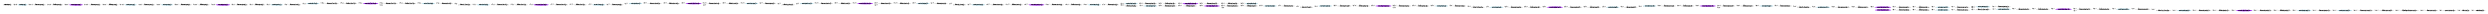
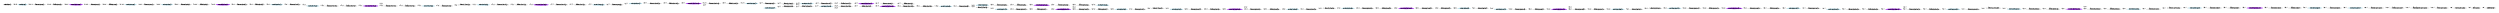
  strict digraph {
    rankdir=LR
    node [style=filled type=conv2d]
    edge [style=solid]
    n1 [label="nncf_model_input_#0" type=nncf_model_input]
    n2 [color=lightblue label="conv2d_OW32_G5_#1"]
    n3 [label="batch_norm_IW32_OW32_#2" type=batch_norm]
    n4 [label="hardtanh_IW32_OW32_#3" type=hardtanh]
    n5 [color=purple label="DW_conv2d_IW32_OW32_G5_#4"]
    n6 [label="batch_norm_IW32_OW32_#5" type=batch_norm]
    n7 [label="hardtanh_IW32_OW32_#6" type=hardtanh]
    n8 [color=lightblue label="conv2d_IW32_OW16_G6_#7"]
    n9 [label="batch_norm_IW16_OW16_#8" type=batch_norm]
    n10 [color=lightblue label="conv2d_IW16_OW96_G7_#9"]
    n11 [label="batch_norm_IW96_OW96_#10" type=batch_norm]
    n12 [label="hardtanh_IW96_OW96_#11" type=hardtanh]
    n13 [color=purple label="DW_conv2d_IW96_OW96_G7_#12"]
    n14 [label="batch_norm_IW96_OW96_#13" type=batch_norm]
    n15 [label="hardtanh_IW96_OW96_#14" type=hardtanh]
    n16 [color=lightblue label="conv2d_IW96_OW24_G0_#15"]
    n17 [label="batch_norm_IW24_OW24_#16" type=batch_norm]
    n18 [color=lightblue label="conv2d_IW24_OW144_G8_#17"]
    n19 [label="__add___IW[24, 24]_OW24_#25" type=__add__]
    n20 [label="batch_norm_IW144_OW144_#18" type=batch_norm]
    n21 [color=lightblue label="conv2d_IW24_OW144_G9_#26"]
    n22 [label="hardtanh_IW144_OW144_#19" type=hardtanh]
    n23 [color=purple label="DW_conv2d_IW144_OW144_G8_#20"]
    n24 [label="batch_norm_IW144_OW144_#21" type=batch_norm]
    n25 [label="hardtanh_IW144_OW144_#22" type=hardtanh]
    n26 [color=lightblue label="conv2d_IW144_OW24_G0_#23"]
    n27 [label="batch_norm_IW24_OW24_#24" type=batch_norm]
    n28 [label="batch_norm_IW144_OW144_#27" type=batch_norm]
    n29 [label="hardtanh_IW144_OW144_#28" type=hardtanh]
    n30 [color=purple label="DW_conv2d_IW144_OW144_G9_#29"]
    n31 [label="batch_norm_IW144_OW144_#30" type=batch_norm]
    n32 [label="hardtanh_IW144_OW144_#31" type=hardtanh]
    n33 [color=lightblue label="conv2d_IW144_OW32_G1_#32"]
    n34 [label="batch_norm_IW32_OW32_#33" type=batch_norm]
    n35 [color=lightblue label="conv2d_IW32_OW192_G10_#34"]
    n36 [label="__add___IW[32, 32]_OW32_#42" type=__add__]
    n37 [label="batch_norm_IW192_OW192_#35" type=batch_norm]
    n38 [color=lightblue label="conv2d_IW32_OW192_G11_#43"]
    n39 [label="__add___IW[32, 32]_OW32_#51" type=__add__]
    n40 [label="hardtanh_IW192_OW192_#36" type=hardtanh]
    n41 [color=purple label="DW_conv2d_IW192_OW192_G10_#37"]
    n42 [label="batch_norm_IW192_OW192_#38" type=batch_norm]
    n43 [label="hardtanh_IW192_OW192_#39" type=hardtanh]
    n44 [color=lightblue label="conv2d_IW192_OW32_G1_#40"]
    n45 [label="batch_norm_IW32_OW32_#41" type=batch_norm]
    n46 [label="batch_norm_IW192_OW192_#44" type=batch_norm]
    n47 [color=lightblue label="conv2d_IW32_OW192_G12_#52"]
    n48 [label="hardtanh_IW192_OW192_#45" type=hardtanh]
    n49 [color=purple label="DW_conv2d_IW192_OW192_G11_#46"]
    n50 [label="batch_norm_IW192_OW192_#47" type=batch_norm]
    n51 [label="hardtanh_IW192_OW192_#48" type=hardtanh]
    n52 [color=lightblue label="conv2d_IW192_OW32_G1_#49"]
    n53 [label="batch_norm_IW32_OW32_#50" type=batch_norm]
    n54 [label="batch_norm_IW192_OW192_#53" type=batch_norm]
    n55 [label="hardtanh_IW192_OW192_#54" type=hardtanh]
    n56 [color=purple label="DW_conv2d_IW192_OW192_G12_#55"]
    n57 [label="batch_norm_IW192_OW192_#56" type=batch_norm]
    n58 [label="hardtanh_IW192_OW192_#57" type=hardtanh]
    n59 [color=lightblue label="conv2d_IW192_OW64_G2_#58"]
    n60 [label="batch_norm_IW64_OW64_#59" type=batch_norm]
    n61 [color=lightblue label="conv2d_IW64_OW384_G13_#60"]
    n62 [label="__add___IW[64, 64]_OW64_#68" type=__add__]
    n63 [label="batch_norm_IW384_OW384_#61" type=batch_norm]
    n64 [color=lightblue label="conv2d_IW64_OW384_G14_#69"]
    n65 [label="__add___IW[64, 64]_OW64_#77" type=__add__]
    n66 [label="hardtanh_IW384_OW384_#62" type=hardtanh]
    n67 [color=purple label="DW_conv2d_IW384_OW384_G13_#63"]
    n68 [label="batch_norm_IW384_OW384_#64" type=batch_norm]
    n69 [label="hardtanh_IW384_OW384_#65" type=hardtanh]
    n70 [color=lightblue label="conv2d_IW384_OW64_G2_#66"]
    n71 [label="batch_norm_IW384_OW384_#70" type=batch_norm]
    n72 [color=lightblue label="conv2d_IW64_OW384_G15_#78"]
    n73 [label="__add___IW[64, 64]_OW64_#86" type=__add__]
    n74 [label="hardtanh_IW384_OW384_#71" type=hardtanh]
    n75 [color=purple label="DW_conv2d_IW384_OW384_G14_#72"]
    n76 [label="batch_norm_IW384_OW384_#73" type=batch_norm]
    n77 [label="hardtanh_IW384_OW384_#74" type=hardtanh]
    n78 [color=lightblue label="conv2d_IW384_OW64_G2_#75"]
    n79 [label="batch_norm_IW64_OW64_#76" type=batch_norm]
    n80 [label="batch_norm_IW384_OW384_#79" type=batch_norm]
    n81 [color=lightblue label="conv2d_IW64_OW384_G16_#87"]
    n82 [label="hardtanh_IW384_OW384_#80" type=hardtanh]
    n83 [color=purple label="DW_conv2d_IW384_OW384_G15_#81"]
    n84 [label="batch_norm_IW384_OW384_#82" type=batch_norm]
    n85 [label="hardtanh_IW384_OW384_#83" type=hardtanh]
    n86 [color=lightblue label="conv2d_IW384_OW64_G2_#84"]
    n87 [label="batch_norm_IW64_OW64_#85" type=batch_norm]
    n88 [label="batch_norm_IW384_OW384_#88" type=batch_norm]
    n89 [label="hardtanh_IW384_OW384_#89" type=hardtanh]
    n90 [color=purple label="DW_conv2d_IW384_OW384_G16_#90"]
    n91 [label="batch_norm_IW384_OW384_#91" type=batch_norm]
    n92 [label="hardtanh_IW384_OW384_#92" type=hardtanh]
    n93 [color=lightblue label="conv2d_IW384_OW96_G3_#93"]
    n94 [label="batch_norm_IW96_OW96_#94" type=batch_norm]
    n95 [color=lightblue label="conv2d_IW96_OW576_G17_#95"]
    n96 [label="__add___IW[96, 96]_OW96_#103" type=__add__]
    n97 [label="batch_norm_IW576_OW576_#96" type=batch_norm]
    n98 [color=lightblue label="conv2d_IW96_OW576_G19_#113"]
    n99 [label="hardtanh_IW576_OW576_#97" type=hardtanh]
    n100 [color=purple label="DW_conv2d_IW576_OW576_G17_#98"]
    n101 [label="batch_norm_IW576_OW576_#99" type=batch_norm]
    n102 [label="hardtanh_IW576_OW576_#100" type=hardtanh]
    n103 [color=lightblue label="conv2d_IW576_OW96_G3_#101"]
    n104 [label="batch_norm_IW96_OW96_#102" type=batch_norm]
    n105 [label="batch_norm_IW576_OW576_#114" type=batch_norm]
    n106 [label="hardtanh_IW576_OW576_#115" type=hardtanh]
    n107 [color=purple label="DW_conv2d_IW576_OW576_G19_#116"]
    n108 [label="batch_norm_IW576_OW576_#117" type=batch_norm]
    n109 [label="hardtanh_IW576_OW576_#118" type=hardtanh]
    n110 [color=lightblue label="conv2d_IW576_OW160_G4_#119"]
    n111 [label="batch_norm_IW160_OW160_#120" type=batch_norm]
    n112 [color=lightblue label="conv2d_IW160_OW960_G20_#121"]
    n113 [label="__add___IW[160, 160]_OW160_#129" type=__add__]
    n114 [label="batch_norm_IW960_OW960_#122" type=batch_norm]
    n115 [color=lightblue label="conv2d_IW160_OW960_G21_#130"]
    n116 [label="__add___IW[160, 160]_OW160_#138" type=__add__]
+   n117 [label="hardtanh_IW960_OW960_#123" type=hardtanh]
    n118 [color=purple label="DW_conv2d_IW960_OW960_G20_#124"]
    n119 [label="batch_norm_IW960_OW960_#125" type=batch_norm]
    n120 [label="hardtanh_IW960_OW960_#126" type=hardtanh]
    n121 [color=lightblue label="conv2d_IW960_OW160_G4_#127"]
    n122 [label="batch_norm_IW160_OW160_#128" type=batch_norm]
    n123 [label="batch_norm_IW960_OW960_#131" type=batch_norm]
    n124 [color=lightblue label="conv2d_IW160_OW960_G22_#139"]
    n125 [label="hardtanh_IW960_OW960_#132" type=hardtanh]
    n126 [color=purple label="DW_conv2d_IW960_OW960_G21_#133"]
    n127 [label="batch_norm_IW960_OW960_#134" type=batch_norm]
    n128 [label="hardtanh_IW960_OW960_#135" type=hardtanh]
    n129 [color=lightblue label="conv2d_IW960_OW160_G4_#136"]
    n130 [label="batch_norm_IW160_OW160_#137" type=batch_norm]
    n131 [label="batch_norm_IW960_OW960_#140" type=batch_norm]
    n132 [label="hardtanh_IW960_OW960_#141" type=hardtanh]
    n133 [color=purple label="DW_conv2d_IW960_OW960_G22_#142"]
    n134 [label="batch_norm_IW960_OW960_#143" type=batch_norm]
    n135 [label="hardtanh_IW960_OW960_#144" type=hardtanh]
    n136 [color=lightblue label="conv2d_IW960_OW320_G23_#145"]
    n137 [label="batch_norm_IW320_OW320_#146" type=batch_norm]
    n138 [color=lightblue label="conv2d_IW320_OW1280_G24_#147"]
    n139 [label="batch_norm_IW1280_OW1280_#148" type=batch_norm]
    n140 [label="hardtanh_IW1280_OW1280_#149" type=hardtanh]
    n141 [label="adaptive_avg_pool2d_IW1280_OW1280_#150" type=adaptive_avg_pool2d]
    n142 [label="flatten_IW1280_OW1280_#151" type=flatten]
    n143 [label="dropout_IW1280_OW1280_#152" type=dropout]
    n144 [label="linear_IW1280_#153" type=linear]
    n145 [label="nncf_model_output_#154" type=nncf_model_output]
    n1 -> n2 [label="(1, 3, 32, 32)"]
    n2 -> n3 [label="(1, 32, 16, 16)"]
    n3 -> n4 [label="(1, 32, 16, 16)"]
    n4 -> n5 [label="(1, 32, 16, 16)"]
    n5 -> n6 [label="(1, 32, 16, 16)"]
    n6 -> n7 [label="(1, 32, 16, 16)"]
    n7 -> n8 [label="(1, 32, 16, 16)"]
    n8 -> n9 [label="(1, 16, 16, 16)"]
    n9 -> n10 [label="(1, 16, 16, 16)"]
    n10 -> n11 [label="(1, 96, 16, 16)"]
    n11 -> n12 [label="(1, 96, 16, 16)"]
    n12 -> n13 [label="(1, 96, 16, 16)"]
    n13 -> n14 [label="(1, 96, 8, 8)"]
    n14 -> n15 [label="(1, 96, 8, 8)"]
    n15 -> n16 [label="(1, 96, 8, 8)"]
    n16 -> n17 [label="(1, 24, 8, 8)"]
    n17 -> n18 [label="(1, 24, 8, 8)"]
    n17 -> n19 [label="(1, 24, 8, 8)"]
    n18 -> n20 [label="(1, 144, 8, 8)"]
    n19 -> n21 [label="(1, 24, 8, 8)"]
    n20 -> n22 [label="(1, 144, 8, 8)"]
    n21 -> n28 [label="(1, 144, 8, 8)"]
    n22 -> n23 [label="(1, 144, 8, 8)"]
    n23 -> n24 [label="(1, 144, 8, 8)"]
    n24 -> n25 [label="(1, 144, 8, 8)"]
    n25 -> n26 [label="(1, 144, 8, 8)"]
    n26 -> n27 [label="(1, 24, 8, 8)"]
    n27 -> n19 [label="(1, 24, 8, 8)"]
    n28 -> n29 [label="(1, 144, 8, 8)"]
    n29 -> n30 [label="(1, 144, 8, 8)"]
    n30 -> n31 [label="(1, 144, 4, 4)"]
    n31 -> n32 [label="(1, 144, 4, 4)"]
    n32 -> n33 [label="(1, 144, 4, 4)"]
    n33 -> n34 [label="(1, 32, 4, 4)"]
    n34 -> n35 [label="(1, 32, 4, 4)"]
    n34 -> n36 [label="(1, 32, 4, 4)"]
    n35 -> n37 [label="(1, 192, 4, 4)"]
    n36 -> n38 [label="(1, 32, 4, 4)"]
    n36 -> n39 [label="(1, 32, 4, 4)"]
    n37 -> n40 [label="(1, 192, 4, 4)"]
    n38 -> n46 [label="(1, 192, 4, 4)"]
    n39 -> n47 [label="(1, 32, 4, 4)"]
    n40 -> n41 [label="(1, 192, 4, 4)"]
    n41 -> n42 [label="(1, 192, 4, 4)"]
    n42 -> n43 [label="(1, 192, 4, 4)"]
    n43 -> n44 [label="(1, 192, 4, 4)"]
    n44 -> n45 [label="(1, 32, 4, 4)"]
    n45 -> n36 [label="(1, 32, 4, 4)"]
    n46 -> n48 [label="(1, 192, 4, 4)"]
    n47 -> n54 [label="(1, 192, 4, 4)"]
    n48 -> n49 [label="(1, 192, 4, 4)"]
    n49 -> n50 [label="(1, 192, 4, 4)"]
    n50 -> n51 [label="(1, 192, 4, 4)"]
-   n51 -> n52 [label="(1, 192, 4, 4)"]
+   n52 -> n51 [label="(1, 192, 4, 4)"]
    n52 -> n53 [label="(1, 32, 4, 4)"]
    n53 -> n39 [label="(1, 32, 4, 4)"]
    n54 -> n55 [label="(1, 192, 4, 4)"]
    n55 -> n56 [label="(1, 192, 4, 4)"]
    n56 -> n57 [label="(1, 192, 2, 2)"]
    n57 -> n58 [label="(1, 192, 2, 2)"]
    n58 -> n59 [label="(1, 192, 2, 2)"]
    n59 -> n60 [label="(1, 64, 2, 2)"]
    n60 -> n61 [label="(1, 64, 2, 2)"]
    n60 -> n62 [label="(1, 64, 2, 2)"]
    n61 -> n63 [label="(1, 384, 2, 2)"]
    n62 -> n64 [label="(1, 64, 2, 2)"]
    n62 -> n65 [label="(1, 64, 2, 2)"]
    n63 -> n66 [label="(1, 384, 2, 2)"]
    n64 -> n71 [label="(1, 384, 2, 2)"]
    n65 -> n72 [label="(1, 64, 2, 2)"]
    n65 -> n73 [label="(1, 64, 2, 2)"]
    n66 -> n67 [label="(1, 384, 2, 2)"]
    n67 -> n68 [label="(1, 384, 2, 2)"]
    n68 -> n69 [label="(1, 384, 2, 2)"]
    n69 -> n70 [label="(1, 384, 2, 2)"]
    n71 -> n74 [label="(1, 384, 2, 2)"]
    n72 -> n80 [label="(1, 384, 2, 2)"]
    n73 -> n81 [label="(1, 64, 2, 2)"]
    n74 -> n75 [label="(1, 384, 2, 2)"]
    n75 -> n76 [label="(1, 384, 2, 2)"]
    n76 -> n77 [label="(1, 384, 2, 2)"]
    n77 -> n78 [label="(1, 384, 2, 2)"]
    n78 -> n79 [label="(1, 64, 2, 2)"]
    n79 -> n65 [label="(1, 64, 2, 2)"]
    n80 -> n82 [label="(1, 384, 2, 2)"]
    n81 -> n88 [label="(1, 384, 2, 2)"]
    n82 -> n83 [label="(1, 384, 2, 2)"]
    n83 -> n84 [label="(1, 384, 2, 2)"]
    n84 -> n85 [label="(1, 384, 2, 2)"]
    n85 -> n86 [label="(1, 384, 2, 2)"]
    n86 -> n87 [label="(1, 64, 2, 2)"]
    n87 -> n73 [label="(1, 64, 2, 2)"]
    n88 -> n89 [label="(1, 384, 2, 2)"]
    n89 -> n90 [label="(1, 384, 2, 2)"]
    n90 -> n91 [label="(1, 384, 2, 2)"]
    n91 -> n92 [label="(1, 384, 2, 2)"]
    n92 -> n93 [label="(1, 384, 2, 2)"]
    n93 -> n94 [label="(1, 96, 2, 2)"]
    n94 -> n95 [label="(1, 96, 2, 2)"]
    n94 -> n96 [label="(1, 96, 2, 2)"]
    n95 -> n97 [label="(1, 576, 2, 2)"]
    n96 -> n98 [label="(1, 96, 2, 2)"]
    n97 -> n99 [label="(1, 576, 2, 2)"]
    n98 -> n105 [label="(1, 576, 2, 2)"]
    n99 -> n100 [label="(1, 576, 2, 2)"]
    n100 -> n101 [label="(1, 576, 2, 2)"]
    n101 -> n102 [label="(1, 576, 2, 2)"]
    n102 -> n103 [label="(1, 576, 2, 2)"]
    n103 -> n104 [label="(1, 96, 2, 2)"]
    n104 -> n96 [label="(1, 96, 2, 2)"]
    n105 -> n106 [label="(1, 576, 2, 2)"]
    n106 -> n107 [label="(1, 576, 2, 2)"]
    n107 -> n108 [label="(1, 96, 2, 2)"]
    n108 -> n109 [label="(1, 576, 1, 1)"]
    n109 -> n110 [label="(1, 576, 1, 1)"]
    n110 -> n111 [label="(1, 160, 1, 1)"]
    n111 -> n112 [label="(1, 160, 1, 1)"]
    n111 -> n113 [label="(1, 160, 1, 1)"]
    n112 -> n114 [label="(1, 960, 1, 1)"]
    n113 -> n115 [label="(1, 160, 1, 1)"]
    n113 -> n116 [label="(1, 160, 1, 1)"]
+   n114 -> n117 [label="(1, 960, 1, 1)"]
    n115 -> n123 [label="(1, 960, 1, 1)"]
    n116 -> n124 [label="(1, 160, 1, 1)"]
+   n117 -> n118 [label="(1, 960, 1, 1)"]
    n118 -> n119 [label="(1, 960, 1, 1)"]
    n119 -> n120 [label="(1, 960, 1, 1)"]
    n120 -> n121 [label="(1, 960, 1, 1)"]
    n121 -> n122 [label="(1, 160, 1, 1)"]
    n122 -> n113 [label="(1, 160, 1, 1)"]
    n123 -> n125 [label="(1, 960, 1, 1)"]
    n124 -> n131 [label="(1, 960, 1, 1)"]
    n125 -> n126 [label="(1, 960, 1, 1)"]
    n126 -> n127 [label="(1, 960, 1, 1)"]
    n127 -> n128 [label="(1, 960, 1, 1)"]
    n128 -> n129 [label="(1, 960, 1, 1)"]
    n129 -> n130 [label="(1, 160, 1, 1)"]
    n130 -> n116 [label="(1, 160, 1, 1)"]
    n131 -> n132 [label="(1, 960, 1, 1)"]
    n132 -> n133 [label="(1, 960, 1, 1)"]
    n133 -> n134 [label="(1, 960, 1, 1)"]
    n134 -> n135 [label="(1, 960, 1, 1)"]
    n135 -> n136 [label="(1, 960, 1, 1)"]
    n136 -> n137 [label="(1, 320, 1, 1)"]
    n137 -> n138 [label="(1, 320, 1, 1)"]
    n138 -> n139 [label="(1, 1280, 1, 1)"]
    n139 -> n140 [label="(1, 1280, 1, 1)"]
    n140 -> n141 [label="(1, 1280, 1, 1)"]
    n141 -> n142 [label="(1, 1280, 1, 1)"]
    n142 -> n143 [label="(1, 1280)"]
    n143 -> n144 [label="(1, 1280)"]
    n144 -> n145 [label="(1, 1000)"]
  }
